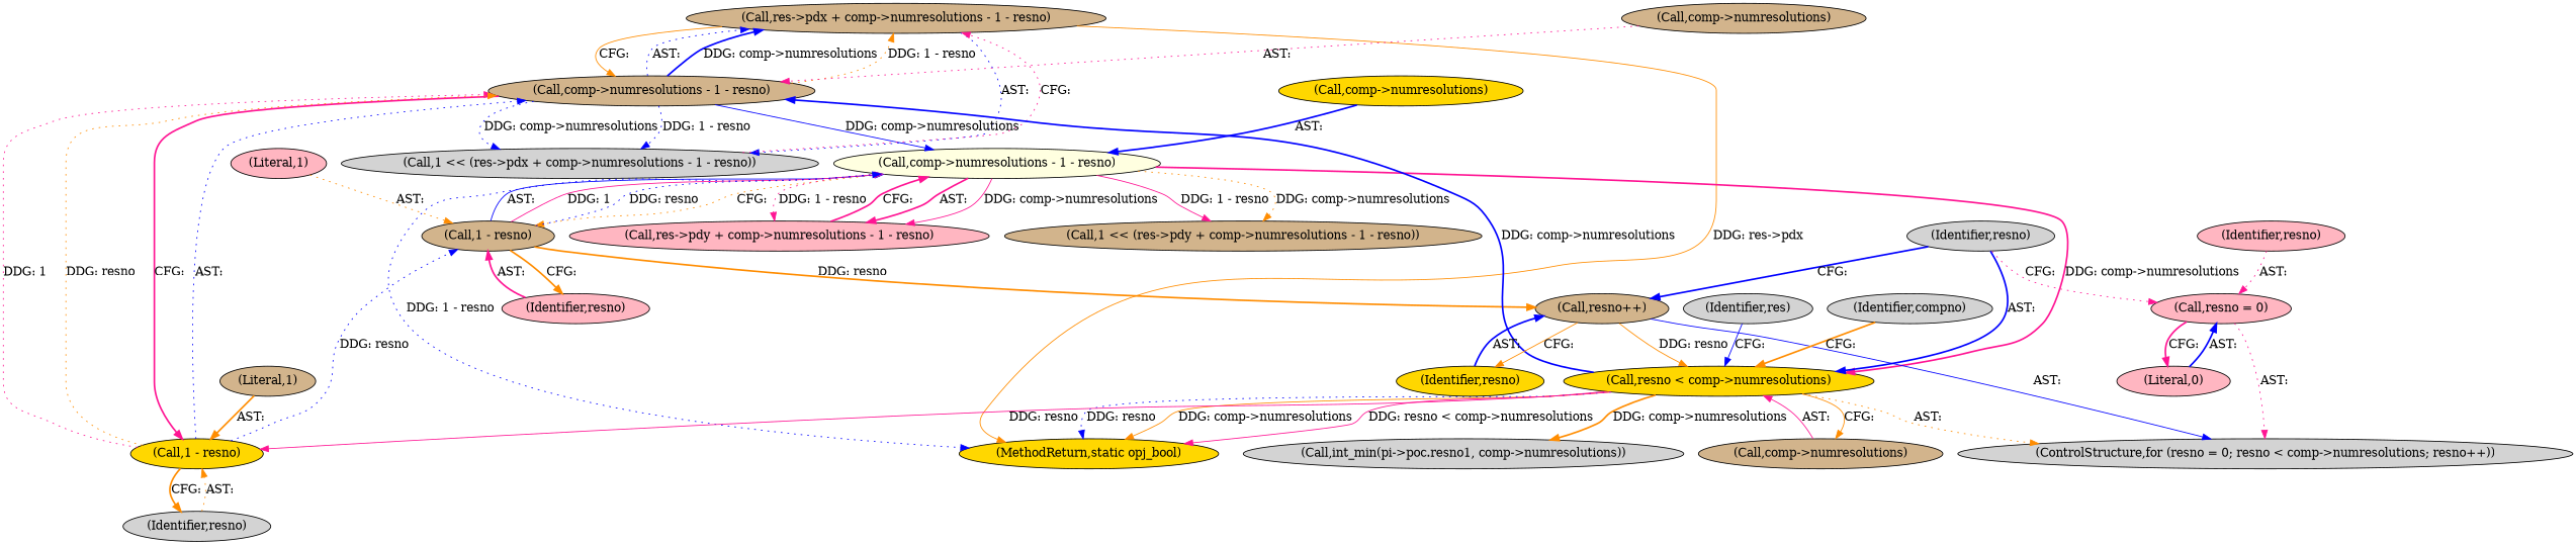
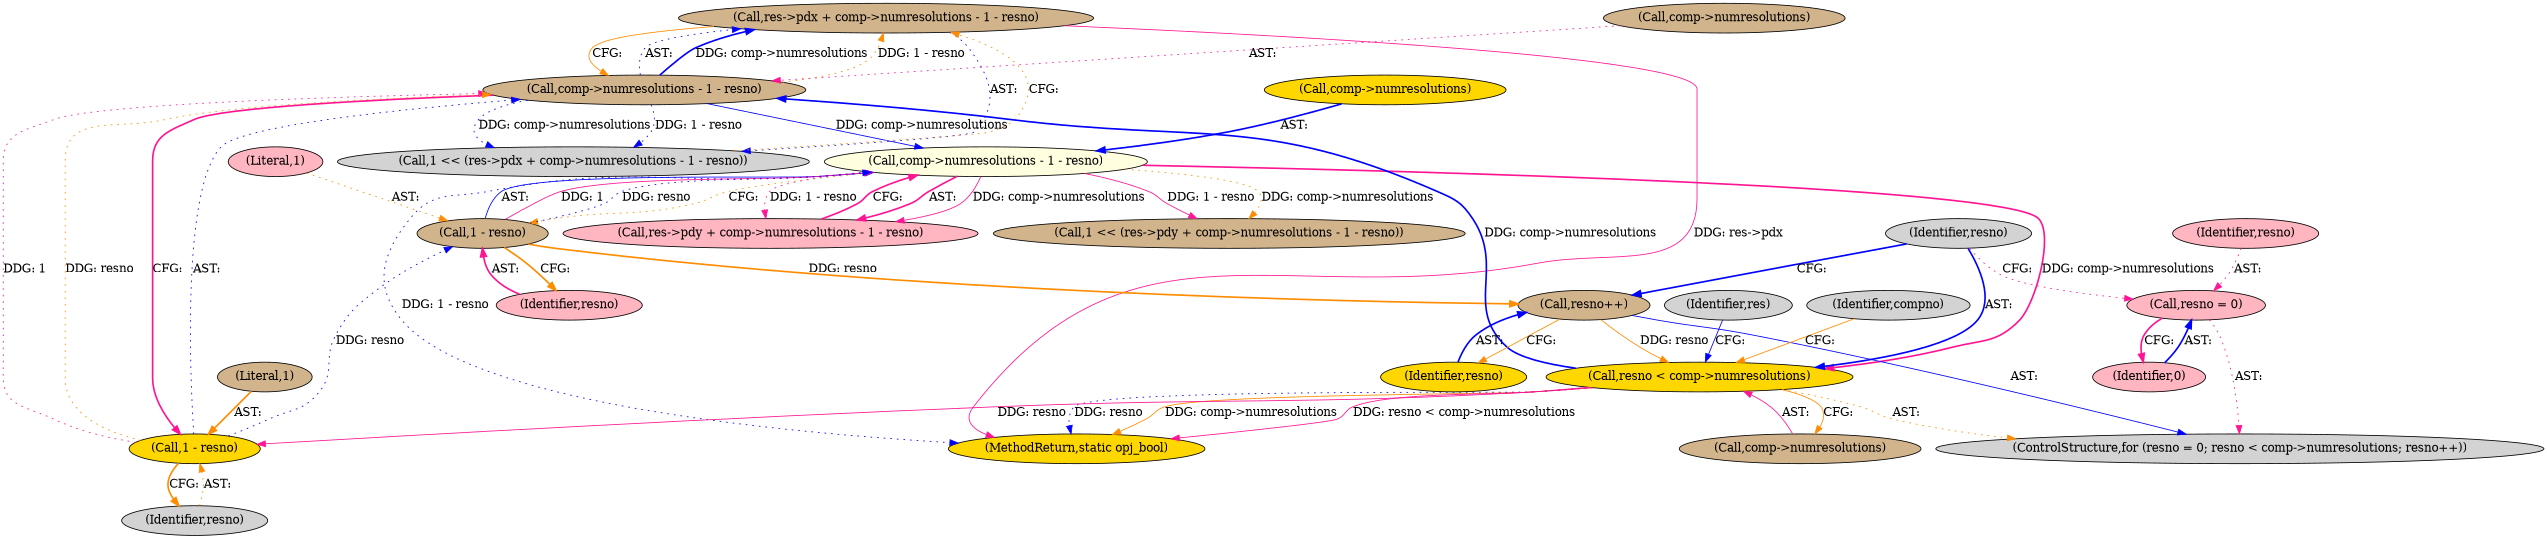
  digraph {
    node [fillcolor=tan style=filled]
    edge [color=deeppink style=dotted]
    n1 [label="(Call,res->pdx + comp->numresolutions - 1 - resno)"]
    n2 [label="(Call,comp->numresolutions - 1 - resno)"]
    n3 [fillcolor=gold label="(MethodReturn,static opj_bool)"]
    n4 [fillcolor=lightgrey label="(Call,1 << (res->pdx + comp->numresolutions - 1 - resno))"]
    n5 [fillcolor=gold label="(Call,1 - resno)"]
    n6 [fillcolor=lightyellow label="(Call,comp->numresolutions - 1 - resno)"]
    n7 [label="(Call,1 - resno)"]
    n8 [fillcolor=lightgrey label="(Identifier,resno)"]
    n9 [fillcolor=gold label="(Call,resno < comp->numresolutions)"]
    n10 [label="(Call,1 << (res->pdy + comp->numresolutions - 1 - resno))"]
    n11 [fillcolor=lightpink label="(Call,res->pdy + comp->numresolutions - 1 - resno)"]
    n12 [fillcolor=lightgrey label="(ControlStructure,for (resno = 0; resno < comp->numresolutions; resno++))"]
-   n13 [fillcolor=lightgrey label="(Call,int_min(pi->poc.resno1, comp->numresolutions))"]
    n14 [label="(Call,comp->numresolutions)"]
    n15 [label="(Call,resno++)"]
    n16 [fillcolor=gold label="(Identifier,resno)"]
    n17 [fillcolor=lightpink label="(Identifier,resno)"]
    n18 [fillcolor=lightpink label="(Call,resno = 0)"]
-   n19 [fillcolor=lightpink label="(Literal,0)"]
+   n19 [fillcolor=lightpink label="(Identifier,0)"]
    n20 [fillcolor=lightgrey label="(Identifier,res)"]
    n21 [fillcolor=lightgrey label="(Identifier,resno)"]
    n22 [fillcolor=lightgrey label="(Identifier,compno)"]
    n23 [label="(Literal,1)"]
    n24 [fillcolor=lightpink label="(Literal,1)"]
    n25 [label="(Call,comp->numresolutions)"]
    n26 [fillcolor=lightpink label="(Identifier,resno)"]
    n27 [fillcolor=gold label="(Call,comp->numresolutions)"]
    n1 -> n2 [color=darkorange label="CFG: " style=solid]
-   n1 -> n3 [color=darkorange label="DDG: res->pdx" style=solid]
+   n1 -> n3 [label="DDG: res->pdx" style=solid]
    n1 -> n4 [color=blue label="AST: "]
    n2 -> n1 [color=blue label="AST: "]
    n2 -> n1 [color=blue label="DDG: comp->numresolutions" style=bold]
    n2 -> n1 [color=darkorange label="DDG: 1 - resno"]
    n2 -> n4 [color=blue label="DDG: comp->numresolutions"]
    n2 -> n4 [color=blue label="DDG: 1 - resno"]
    n2 -> n5 [label="CFG: " style=bold]
    n2 -> n6 [color=blue label="DDG: comp->numresolutions" style=solid]
-   n4 -> n1 [label="CFG: "]
+   n4 -> n1 [color=darkorange label="CFG: "]
    n5 -> n2 [color=blue label="AST: "]
    n5 -> n2 [label="DDG: 1"]
    n5 -> n2 [color=darkorange label="DDG: resno"]
    n5 -> n7 [color=blue label="DDG: resno"]
    n5 -> n8 [color=darkorange label="CFG: " style=bold]
    n6 -> n3 [color=blue label="DDG: 1 - resno"]
    n6 -> n7 [color=darkorange label="CFG: "]
    n6 -> n9 [label="DDG: comp->numresolutions" style=bold]
    n6 -> n10 [color=darkorange label="DDG: comp->numresolutions"]
    n6 -> n10 [label="DDG: 1 - resno" style=solid]
    n6 -> n11 [label="AST: " style=bold]
    n6 -> n11 [label="DDG: comp->numresolutions" style=solid]
    n6 -> n11 [label="DDG: 1 - resno"]
    n7 -> n6 [color=blue label="AST: " style=solid]
    n7 -> n6 [label="DDG: 1" style=solid]
    n7 -> n6 [color=blue label="DDG: resno"]
    n7 -> n15 [color=darkorange label="DDG: resno" style=bold]
    n7 -> n17 [color=darkorange label="CFG: " style=bold]
    n8 -> n5 [color=darkorange label="AST: "]
    n9 -> n2 [color=blue label="DDG: comp->numresolutions" style=bold]
    n9 -> n3 [color=darkorange label="DDG: comp->numresolutions" style=solid]
    n9 -> n3 [label="DDG: resno < comp->numresolutions" style=solid]
    n9 -> n3 [color=blue label="DDG: resno"]
    n9 -> n5 [label="DDG: resno" style=solid]
    n9 -> n12 [color=darkorange label="AST: "]
-   n9 -> n13 [color=darkorange label="DDG: comp->numresolutions" style=bold]
    n9 -> n14 [color=darkorange label="CFG: " style=solid]
    n11 -> n6 [label="CFG: " style=bold]
    n14 -> n9 [label="AST: " style=solid]
    n15 -> n9 [color=darkorange label="DDG: resno" style=solid]
    n15 -> n12 [color=blue label="AST: " style=solid]
    n15 -> n16 [color=darkorange label="CFG: " style=solid]
    n16 -> n15 [color=blue label="AST: " style=bold]
    n17 -> n7 [label="AST: " style=bold]
    n18 -> n12 [label="AST: "]
    n18 -> n19 [label="CFG: " style=bold]
    n19 -> n18 [color=blue label="AST: " style=bold]
    n20 -> n9 [color=blue label="CFG: " style=solid]
    n21 -> n9 [color=blue label="AST: " style=bold]
    n21 -> n15 [color=blue label="CFG: " style=bold]
    n21 -> n18 [label="CFG: "]
-   n22 -> n9 [color=darkorange label="CFG: " style=bold]
+   n22 -> n9 [color=darkorange label="CFG: " style=solid]
    n23 -> n5 [color=darkorange label="AST: " style=bold]
    n24 -> n7 [color=darkorange label="AST: "]
    n25 -> n2 [label="AST: "]
    n26 -> n18 [label="AST: "]
    n27 -> n6 [color=blue label="AST: " style=bold]
  }
